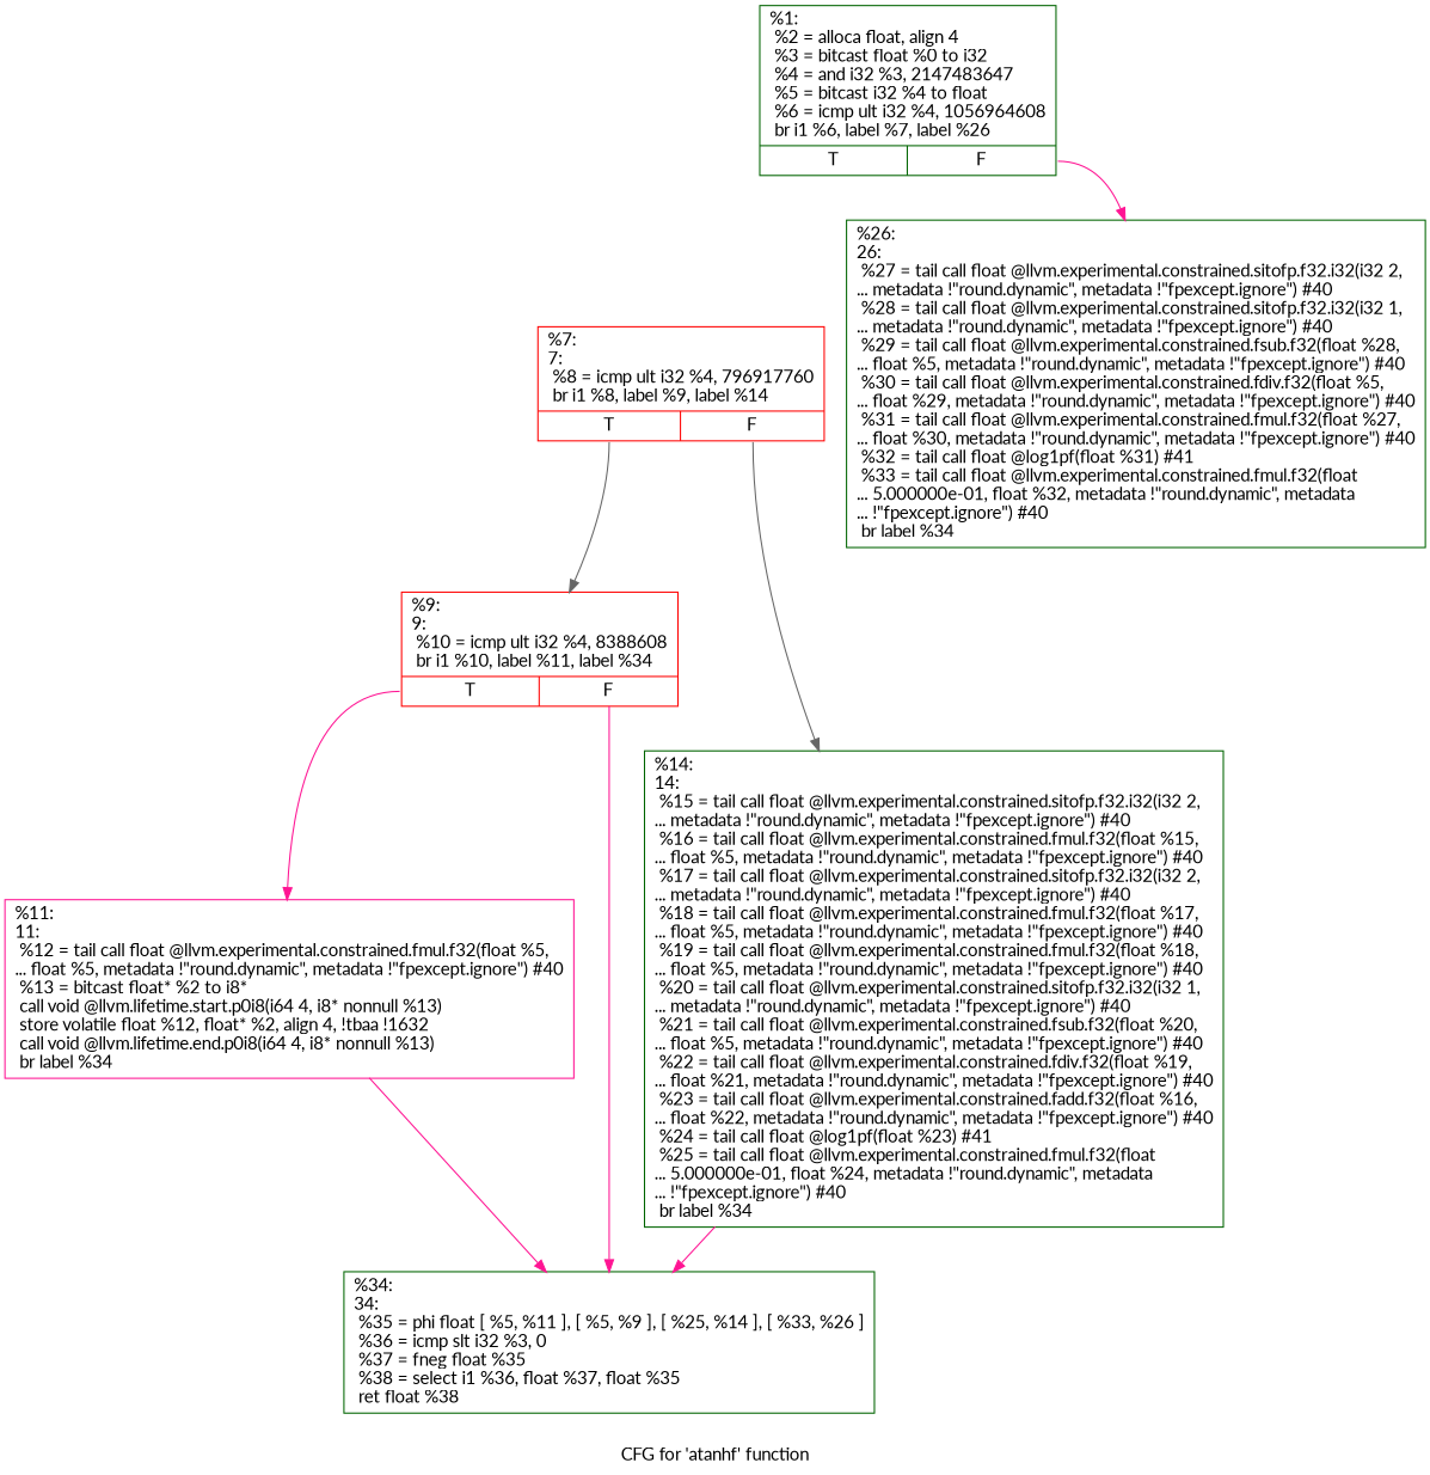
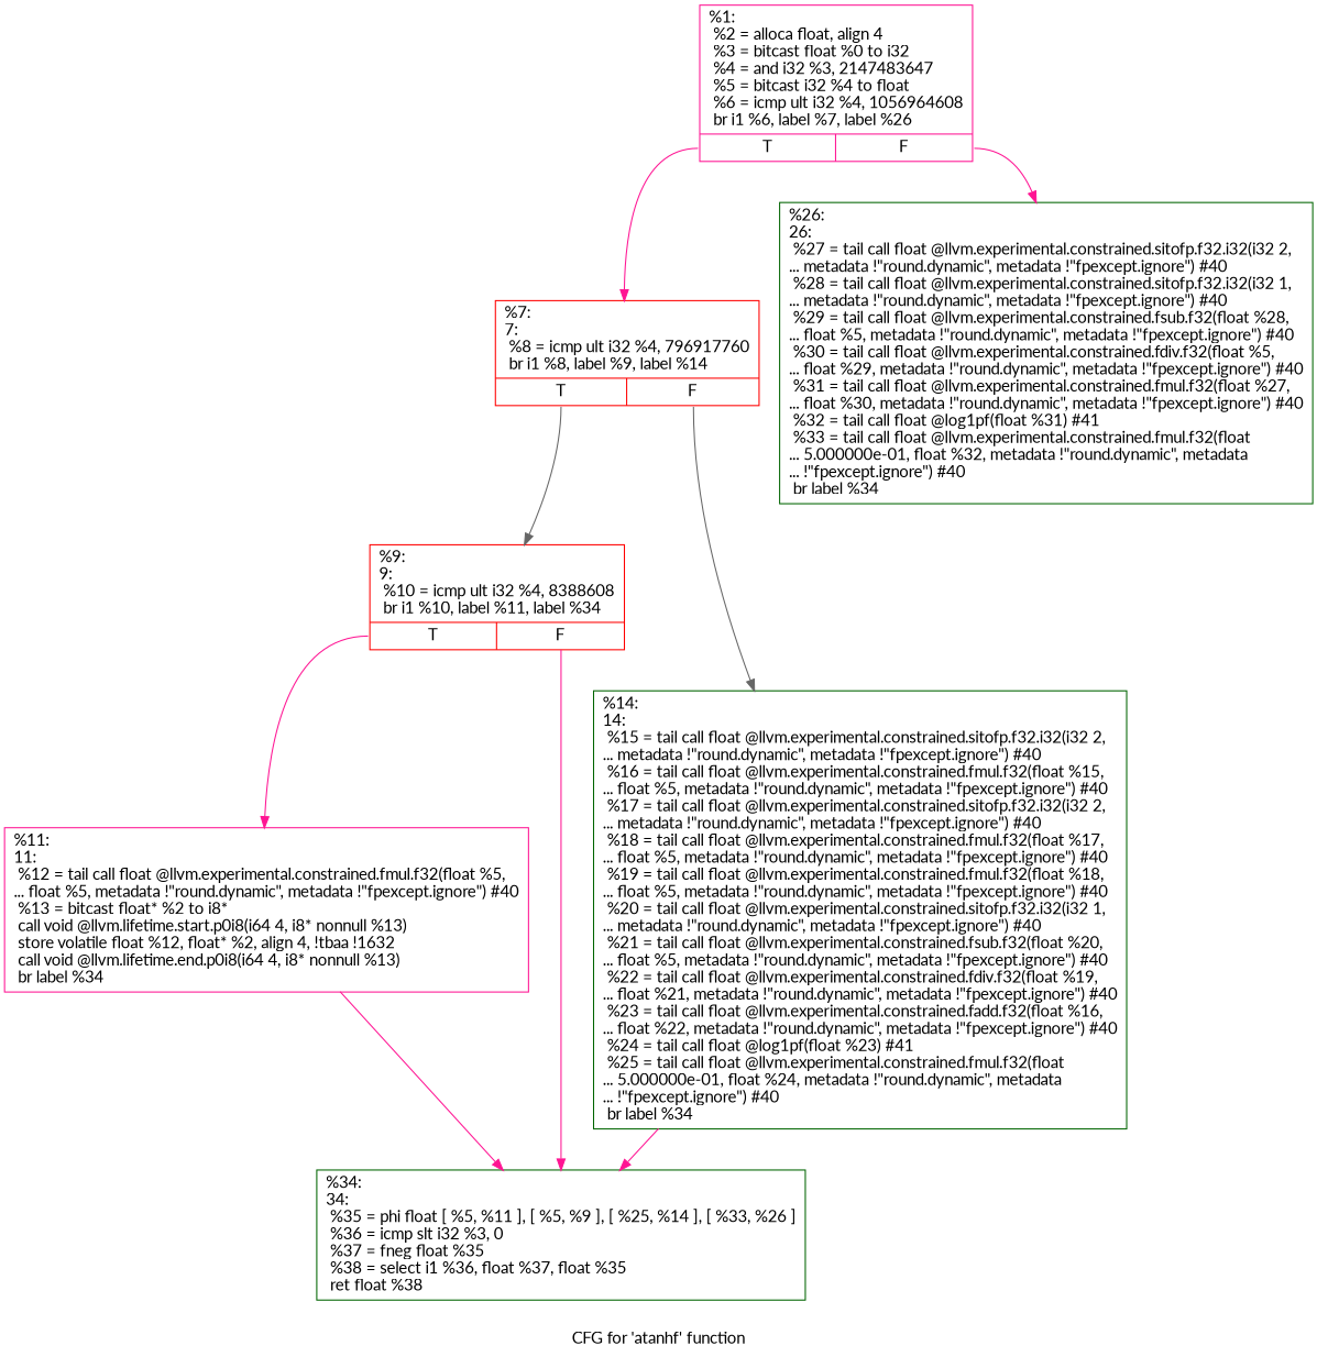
  digraph {
    fontname=Lato
    label="CFG for 'atanhf' function"
    node [color=darkgreen fontname=Lato shape=record]
    edge [color=deeppink fontname=Lato tailport=s0]
-   n1 [label="{%1:\l  %2 = alloca float, align 4\l  %3 = bitcast float %0 to i32\l  %4 = and i32 %3, 2147483647\l  %5 = bitcast i32 %4 to float\l  %6 = icmp ult i32 %4, 1056964608\l  br i1 %6, label %7, label %26\l|{<s0>T|<s1>F}}"]
+   n1 [color=deeppink label="{%1:\l  %2 = alloca float, align 4\l  %3 = bitcast float %0 to i32\l  %4 = and i32 %3, 2147483647\l  %5 = bitcast i32 %4 to float\l  %6 = icmp ult i32 %4, 1056964608\l  br i1 %6, label %7, label %26\l|{<s0>T|<s1>F}}"]
    n2 [color=red label="{%7:\l7:                                                \l  %8 = icmp ult i32 %4, 796917760\l  br i1 %8, label %9, label %14\l|{<s0>T|<s1>F}}"]
    n3 [label="{%26:\l26:                                               \l  %27 = tail call float @llvm.experimental.constrained.sitofp.f32.i32(i32 2,\l... metadata !\"round.dynamic\", metadata !\"fpexcept.ignore\") #40\l  %28 = tail call float @llvm.experimental.constrained.sitofp.f32.i32(i32 1,\l... metadata !\"round.dynamic\", metadata !\"fpexcept.ignore\") #40\l  %29 = tail call float @llvm.experimental.constrained.fsub.f32(float %28,\l... float %5, metadata !\"round.dynamic\", metadata !\"fpexcept.ignore\") #40\l  %30 = tail call float @llvm.experimental.constrained.fdiv.f32(float %5,\l... float %29, metadata !\"round.dynamic\", metadata !\"fpexcept.ignore\") #40\l  %31 = tail call float @llvm.experimental.constrained.fmul.f32(float %27,\l... float %30, metadata !\"round.dynamic\", metadata !\"fpexcept.ignore\") #40\l  %32 = tail call float @log1pf(float %31) #41\l  %33 = tail call float @llvm.experimental.constrained.fmul.f32(float\l... 5.000000e-01, float %32, metadata !\"round.dynamic\", metadata\l... !\"fpexcept.ignore\") #40\l  br label %34\l}"]
    n4 [color=red label="{%9:\l9:                                                \l  %10 = icmp ult i32 %4, 8388608\l  br i1 %10, label %11, label %34\l|{<s0>T|<s1>F}}"]
    n5 [label="{%14:\l14:                                               \l  %15 = tail call float @llvm.experimental.constrained.sitofp.f32.i32(i32 2,\l... metadata !\"round.dynamic\", metadata !\"fpexcept.ignore\") #40\l  %16 = tail call float @llvm.experimental.constrained.fmul.f32(float %15,\l... float %5, metadata !\"round.dynamic\", metadata !\"fpexcept.ignore\") #40\l  %17 = tail call float @llvm.experimental.constrained.sitofp.f32.i32(i32 2,\l... metadata !\"round.dynamic\", metadata !\"fpexcept.ignore\") #40\l  %18 = tail call float @llvm.experimental.constrained.fmul.f32(float %17,\l... float %5, metadata !\"round.dynamic\", metadata !\"fpexcept.ignore\") #40\l  %19 = tail call float @llvm.experimental.constrained.fmul.f32(float %18,\l... float %5, metadata !\"round.dynamic\", metadata !\"fpexcept.ignore\") #40\l  %20 = tail call float @llvm.experimental.constrained.sitofp.f32.i32(i32 1,\l... metadata !\"round.dynamic\", metadata !\"fpexcept.ignore\") #40\l  %21 = tail call float @llvm.experimental.constrained.fsub.f32(float %20,\l... float %5, metadata !\"round.dynamic\", metadata !\"fpexcept.ignore\") #40\l  %22 = tail call float @llvm.experimental.constrained.fdiv.f32(float %19,\l... float %21, metadata !\"round.dynamic\", metadata !\"fpexcept.ignore\") #40\l  %23 = tail call float @llvm.experimental.constrained.fadd.f32(float %16,\l... float %22, metadata !\"round.dynamic\", metadata !\"fpexcept.ignore\") #40\l  %24 = tail call float @log1pf(float %23) #41\l  %25 = tail call float @llvm.experimental.constrained.fmul.f32(float\l... 5.000000e-01, float %24, metadata !\"round.dynamic\", metadata\l... !\"fpexcept.ignore\") #40\l  br label %34\l}"]
    n6 [label="{%34:\l34:                                               \l  %35 = phi float [ %5, %11 ], [ %5, %9 ], [ %25, %14 ], [ %33, %26 ]\l  %36 = icmp slt i32 %3, 0\l  %37 = fneg float %35\l  %38 = select i1 %36, float %37, float %35\l  ret float %38\l}"]
    n7 [color=deeppink label="{%11:\l11:                                               \l  %12 = tail call float @llvm.experimental.constrained.fmul.f32(float %5,\l... float %5, metadata !\"round.dynamic\", metadata !\"fpexcept.ignore\") #40\l  %13 = bitcast float* %2 to i8*\l  call void @llvm.lifetime.start.p0i8(i64 4, i8* nonnull %13)\l  store volatile float %12, float* %2, align 4, !tbaa !1632\l  call void @llvm.lifetime.end.p0i8(i64 4, i8* nonnull %13)\l  br label %34\l}"]
+   n1 -> n2
    n1 -> n3 [tailport=s1]
    n2 -> n4 [color=gray40]
    n2 -> n5 [color=gray40 tailport=s1]
    n4 -> n6 [tailport=s1]
    n4 -> n7
    n5 -> n6 [tailport=""]
    n7 -> n6 [tailport=""]
  }
